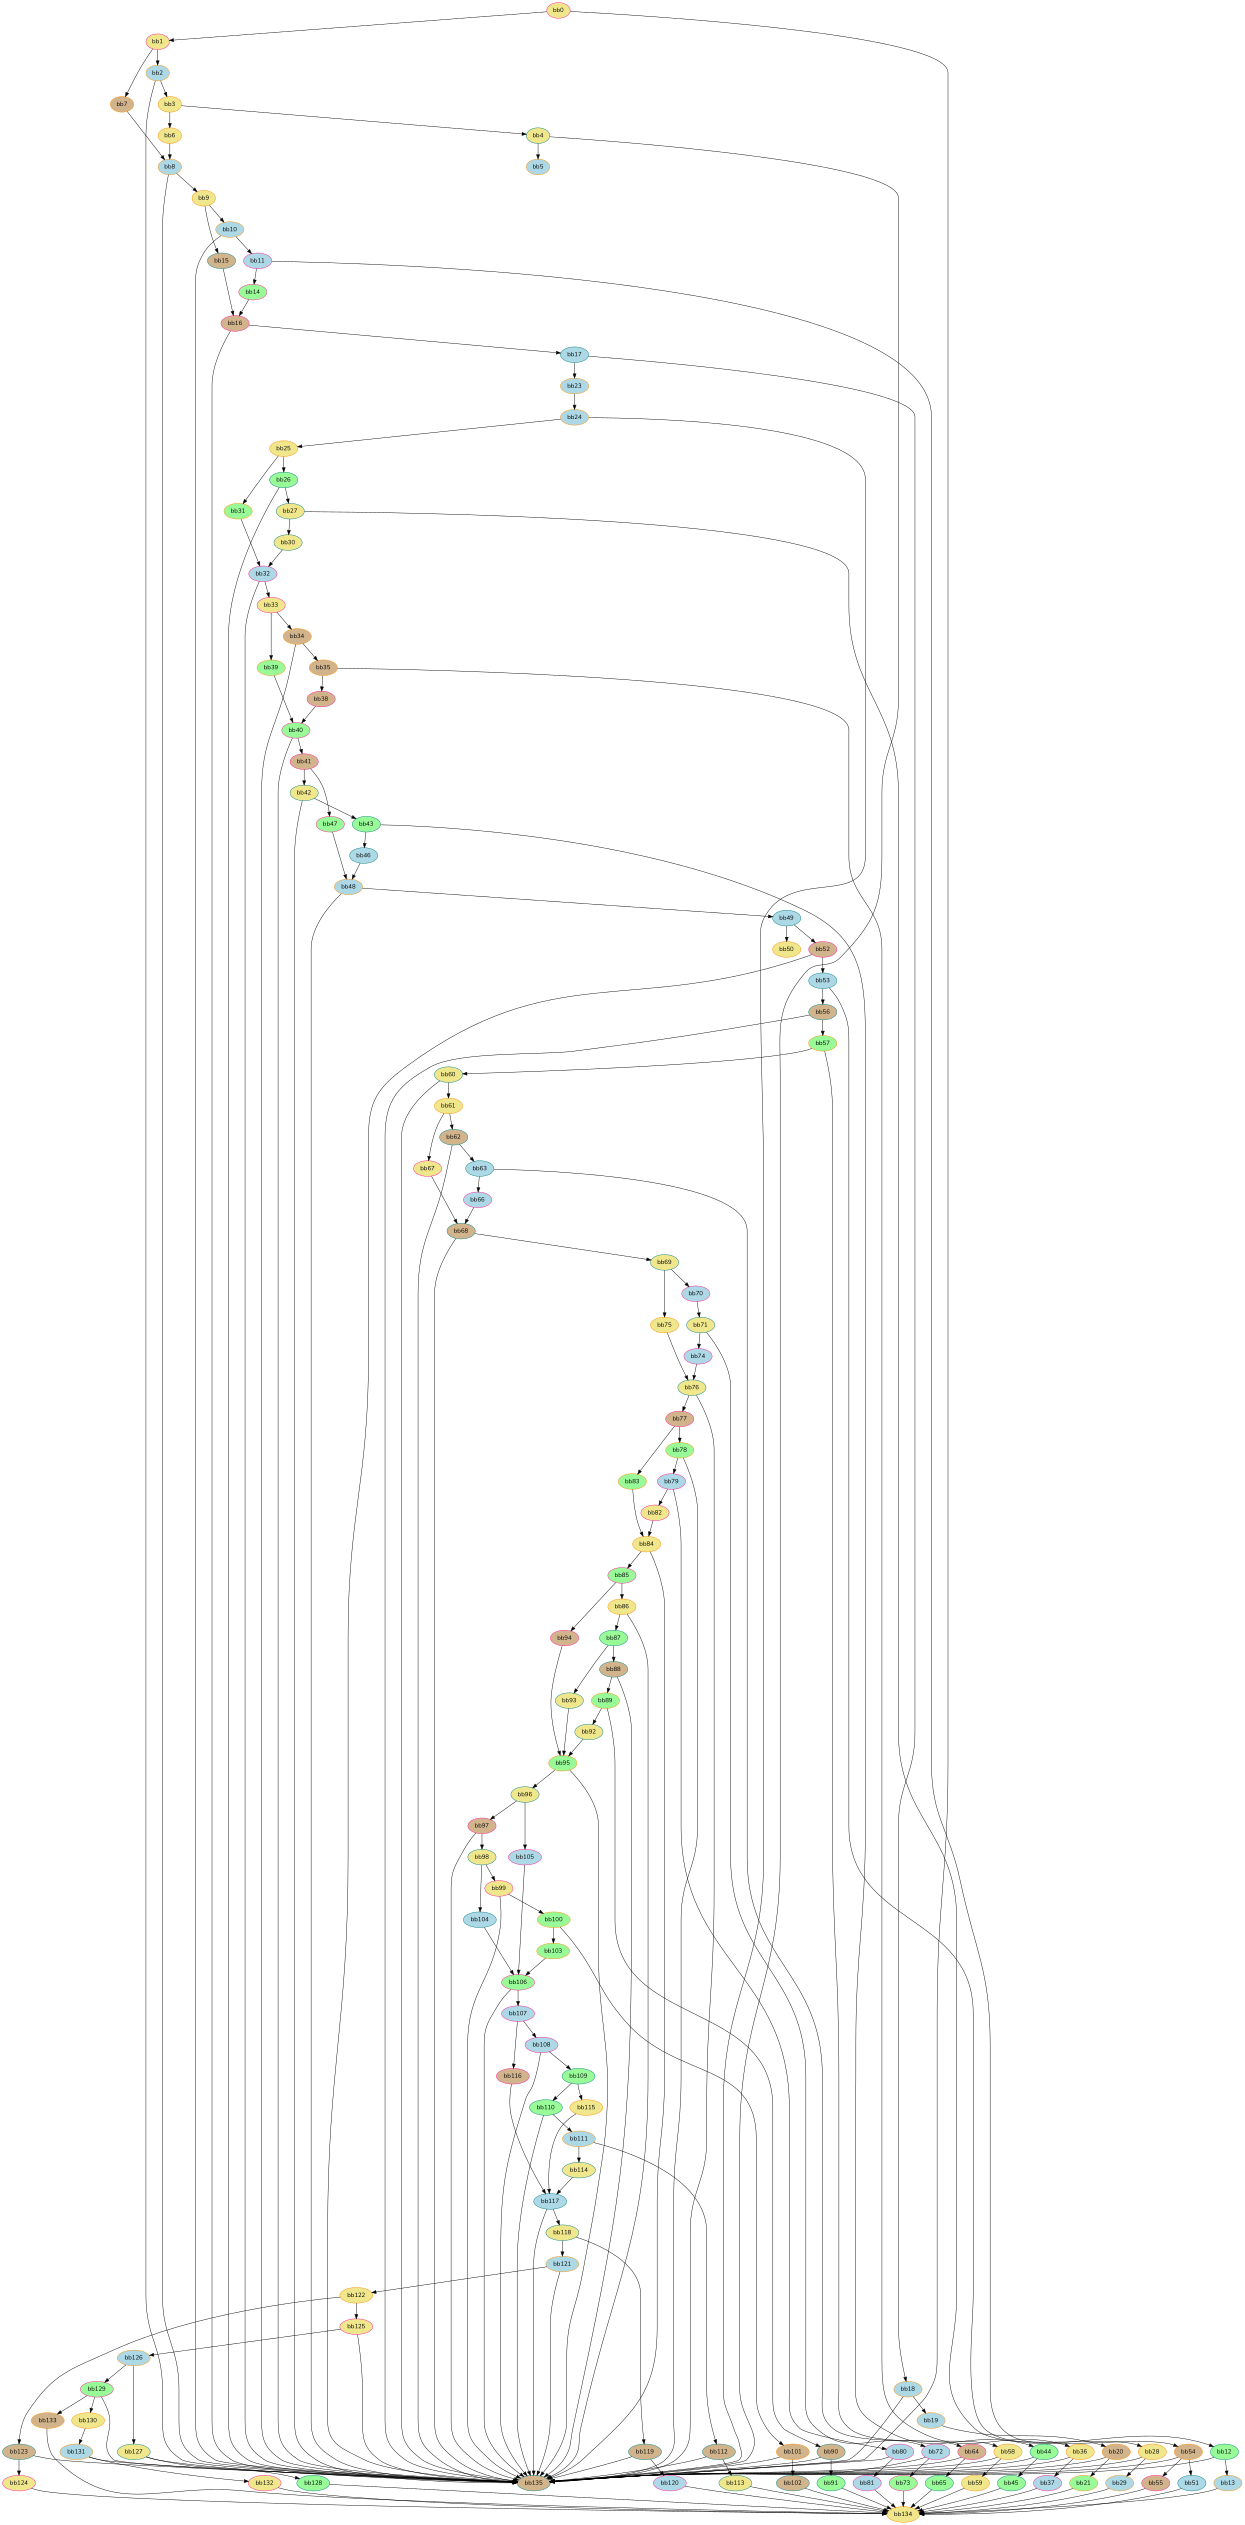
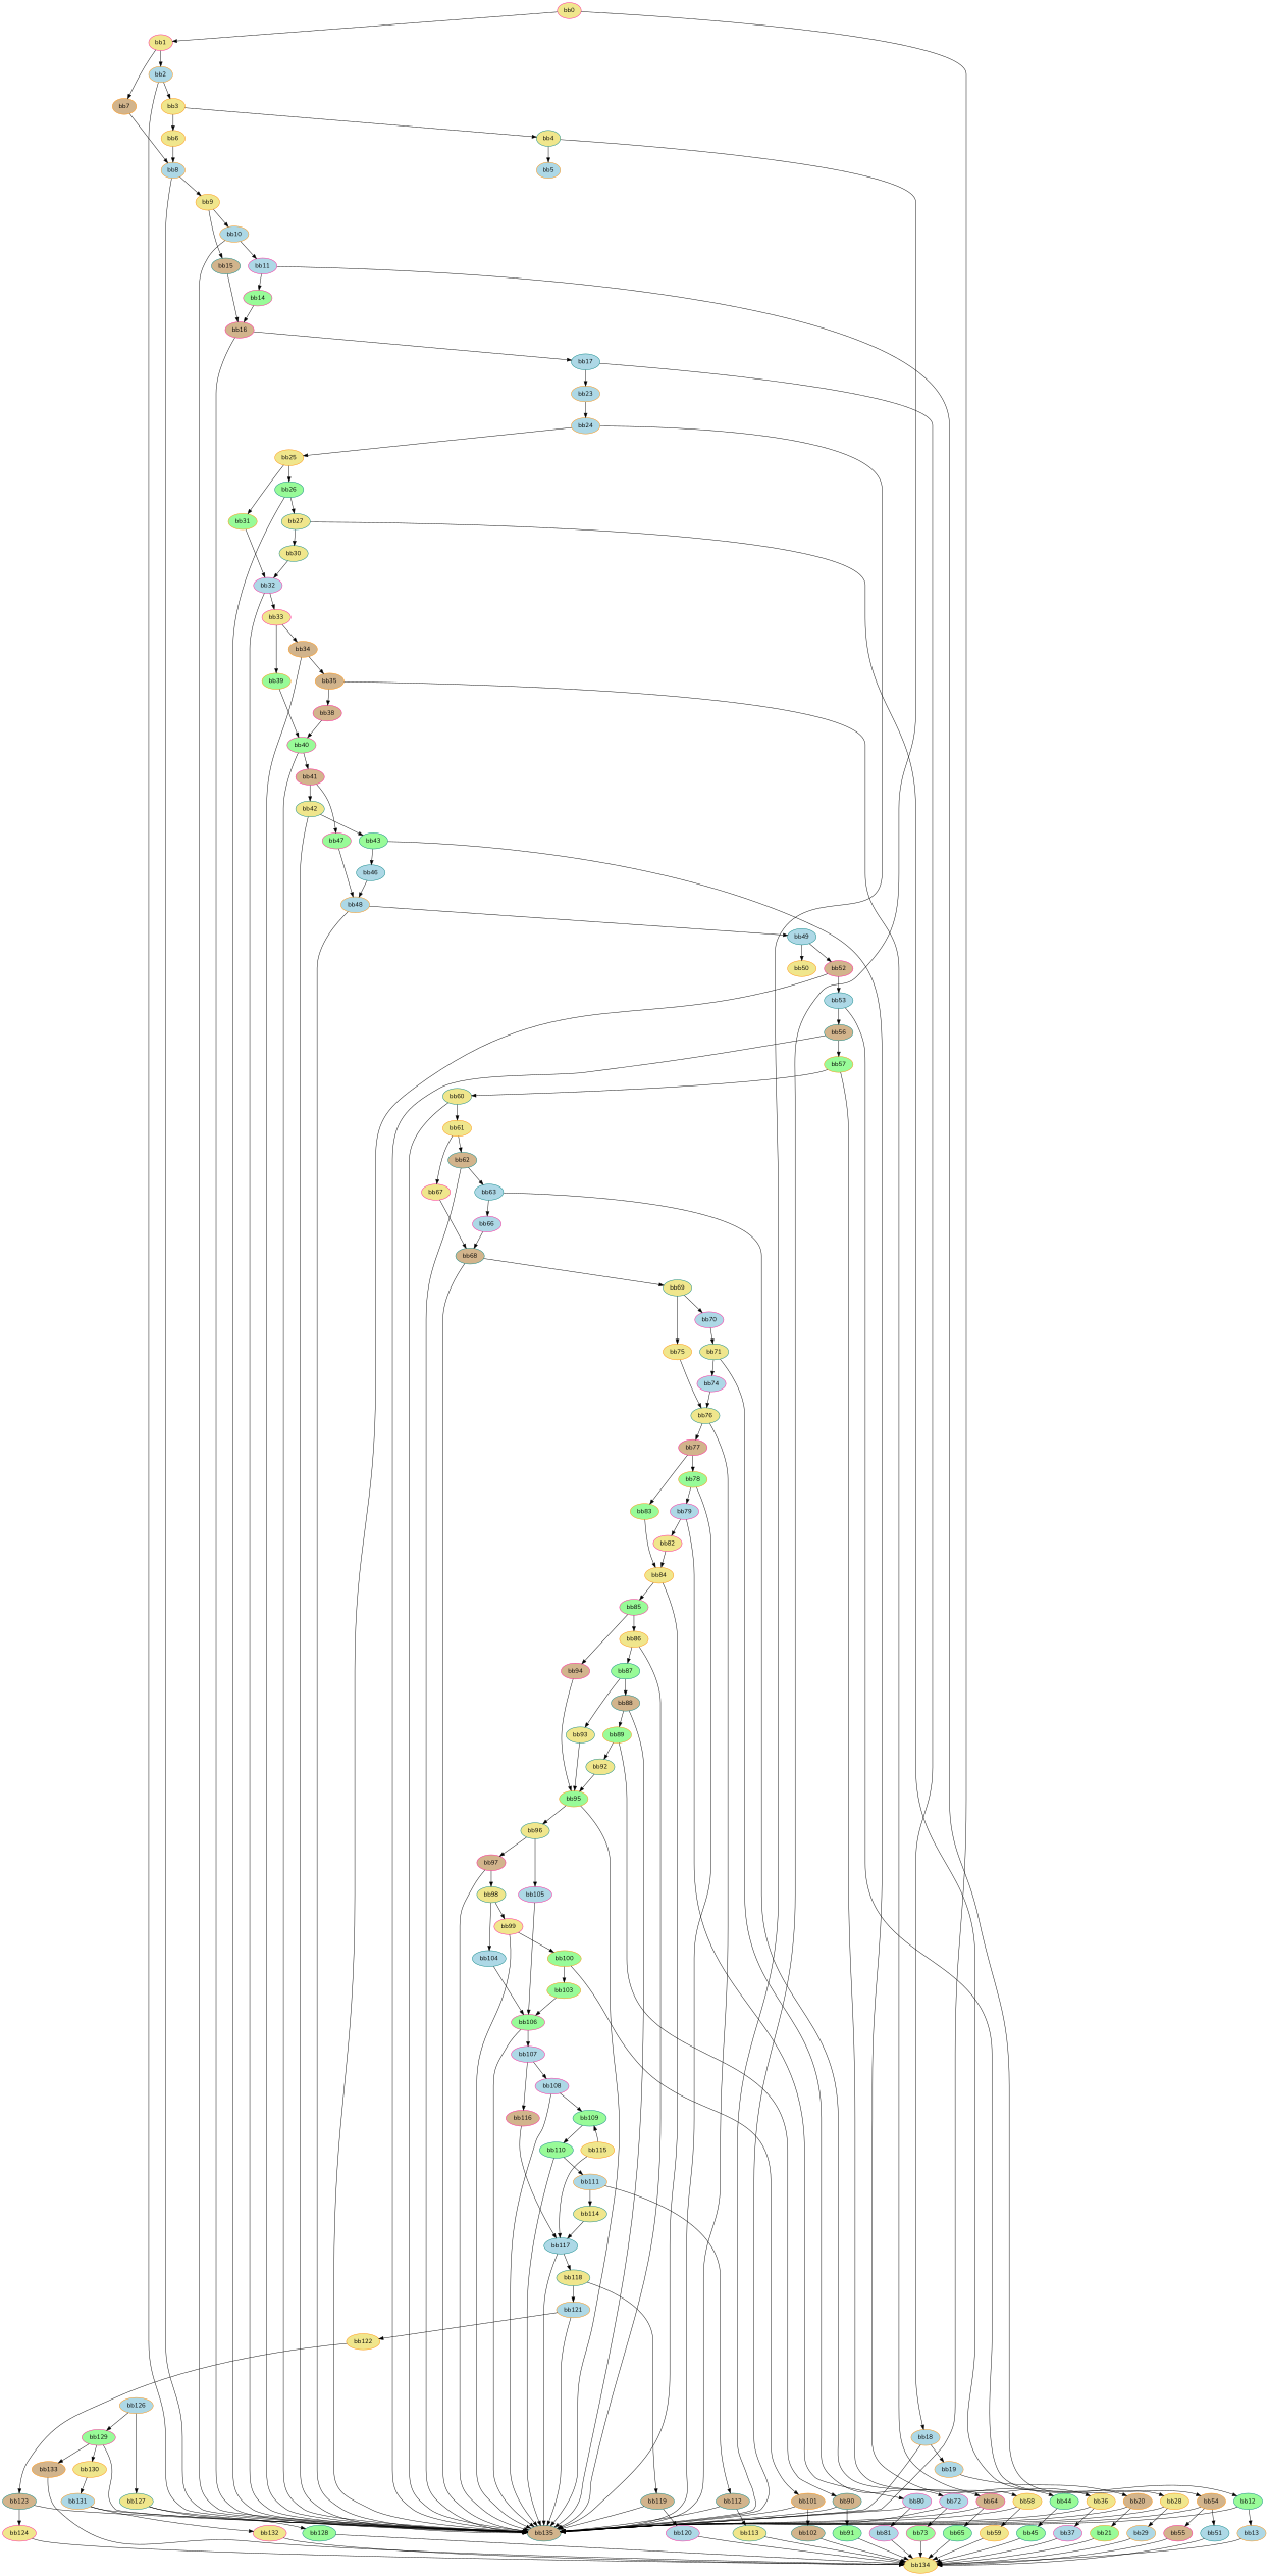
  digraph {
    fontname=Nunito
    node [color=darkorange fillcolor=khaki fontname=Nunito style=filled]
    edge [fontname=Nunito]
    n1 [color=deeppink label="bb0\l"]
    n2 [color=deeppink label="bb1\l"]
    n3 [color=teal fillcolor=tan label="bb135\l"]
    n4 [fillcolor=lightblue label="bb2\l"]
    n5 [fillcolor=tan label="bb7\l"]
    n6 [label="bb3\l"]
    n7 [fillcolor=lightblue label="bb8\l"]
    n8 [color=teal label="bb4\l"]
    n9 [label="bb6\l"]
    n10 [fillcolor=lightblue label="bb5\l"]
    n11 [label="bb134\l"]
    n12 [label="bb9\l"]
    n13 [fillcolor=lightblue label="bb10\l"]
    n14 [color=teal fillcolor=tan label="bb15\l"]
    n15 [color=deeppink fillcolor=lightblue label="bb11\l"]
    n16 [color=deeppink fillcolor=tan label="bb16\l"]
    n17 [color=teal fillcolor=palegreen label="bb12\l"]
    n18 [color=deeppink fillcolor=palegreen label="bb14\l"]
    n19 [fillcolor=lightblue label="bb13\l"]
    n20 [color=teal fillcolor=lightblue label="bb17\l"]
    n21 [fillcolor=lightblue label="bb18\l"]
    n22 [fillcolor=lightblue label="bb23\l"]
    n23 [fillcolor=lightblue label="bb19\l"]
    n24 [fillcolor=lightblue label="bb24\l"]
    n25 [fillcolor=tan label="bb20\l"]
    n26 [fillcolor=palegreen label="bb21\l"]
    n27 [label="bb25\l"]
    n28 [color=teal fillcolor=palegreen label="bb26\l"]
    n29 [fillcolor=palegreen label="bb31\l"]
    n30 [color=teal label="bb27\l"]
    n31 [color=deeppink fillcolor=lightblue label="bb32\l"]
    n32 [label="bb28\l"]
    n33 [color=teal label="bb30\l"]
    n34 [fillcolor=lightblue label="bb29\l"]
    n35 [color=deeppink label="bb33\l"]
    n36 [fillcolor=tan label="bb34\l"]
    n37 [fillcolor=palegreen label="bb39\l"]
    n38 [fillcolor=tan label="bb35\l"]
    n39 [color=deeppink fillcolor=palegreen label="bb40\l"]
    n40 [label="bb36\l"]
    n41 [color=deeppink fillcolor=tan label="bb38\l"]
    n42 [color=deeppink fillcolor=lightblue label="bb37\l"]
    n43 [color=deeppink fillcolor=tan label="bb41\l"]
    n44 [color=teal label="bb42\l"]
    n45 [color=deeppink fillcolor=palegreen label="bb47\l"]
    n46 [color=teal fillcolor=palegreen label="bb43\l"]
    n47 [fillcolor=lightblue label="bb48\l"]
    n48 [color=teal fillcolor=palegreen label="bb44\l"]
    n49 [color=teal fillcolor=lightblue label="bb46\l"]
    n50 [color=teal fillcolor=palegreen label="bb45\l"]
    n51 [color=teal fillcolor=lightblue label="bb49\l"]
    n52 [label="bb50\l"]
    n53 [color=deeppink fillcolor=tan label="bb52\l"]
    n54 [color=teal fillcolor=lightblue label="bb53\l"]
    n55 [color=teal fillcolor=lightblue label="bb51\l"]
    n56 [fillcolor=tan label="bb54\l"]
    n57 [color=teal fillcolor=tan label="bb56\l"]
    n58 [color=deeppink fillcolor=tan label="bb55\l"]
    n59 [fillcolor=palegreen label="bb57\l"]
    n60 [label="bb58\l"]
    n61 [color=teal label="bb60\l"]
    n62 [label="bb59\l"]
    n63 [label="bb61\l"]
    n64 [color=teal fillcolor=tan label="bb62\l"]
    n65 [color=deeppink label="bb67\l"]
    n66 [color=teal fillcolor=lightblue label="bb63\l"]
    n67 [color=teal fillcolor=tan label="bb68\l"]
    n68 [color=deeppink fillcolor=tan label="bb64\l"]
    n69 [color=deeppink fillcolor=lightblue label="bb66\l"]
    n70 [color=teal fillcolor=palegreen label="bb65\l"]
    n71 [color=teal label="bb69\l"]
    n72 [color=deeppink fillcolor=lightblue label="bb70\l"]
    n73 [label="bb75\l"]
    n74 [color=teal label="bb71\l"]
    n75 [color=teal label="bb76\l"]
    n76 [color=deeppink fillcolor=lightblue label="bb72\l"]
    n77 [color=deeppink fillcolor=lightblue label="bb74\l"]
    n78 [color=deeppink fillcolor=palegreen label="bb73\l"]
    n79 [color=deeppink fillcolor=tan label="bb77\l"]
    n80 [fillcolor=palegreen label="bb78\l"]
    n81 [fillcolor=palegreen label="bb83\l"]
    n82 [color=deeppink fillcolor=lightblue label="bb79\l"]
    n83 [label="bb84\l"]
    n84 [color=deeppink fillcolor=lightblue label="bb80\l"]
    n85 [color=deeppink label="bb82\l"]
    n86 [color=deeppink fillcolor=lightblue label="bb81\l"]
    n87 [color=deeppink fillcolor=palegreen label="bb85\l"]
    n88 [label="bb86\l"]
    n89 [color=deeppink fillcolor=tan label="bb94\l"]
    n90 [color=teal fillcolor=palegreen label="bb87\l"]
    n91 [fillcolor=palegreen label="bb95\l"]
    n92 [color=teal fillcolor=tan label="bb88\l"]
    n93 [color=teal label="bb93\l"]
    n94 [fillcolor=palegreen label="bb89\l"]
    n95 [color=teal fillcolor=tan label="bb90\l"]
    n96 [color=teal label="bb92\l"]
    n97 [color=teal fillcolor=palegreen label="bb91\l"]
    n98 [color=teal label="bb96\l"]
    n99 [color=deeppink fillcolor=tan label="bb97\l"]
    n100 [color=deeppink fillcolor=lightblue label="bb105\l"]
    n101 [color=teal label="bb98\l"]
    n102 [color=deeppink fillcolor=palegreen label="bb106\l"]
    n103 [color=deeppink label="bb99\l"]
    n104 [color=teal fillcolor=lightblue label="bb104\l"]
    n105 [fillcolor=palegreen label="bb100\l"]
    n106 [fillcolor=tan label="bb101\l"]
    n107 [fillcolor=palegreen label="bb103\l"]
    n108 [color=teal fillcolor=tan label="bb102\l"]
    n109 [color=deeppink fillcolor=lightblue label="bb107\l"]
    n110 [color=deeppink fillcolor=lightblue label="bb108\l"]
    n111 [color=deeppink fillcolor=tan label="bb116\l"]
    n112 [color=teal fillcolor=palegreen label="bb109\l"]
    n113 [color=teal fillcolor=lightblue label="bb117\l"]
    n114 [color=teal fillcolor=palegreen label="bb110\l"]
    n115 [label="bb115\l"]
    n116 [fillcolor=lightblue label="bb111\l"]
    n117 [color=teal fillcolor=tan label="bb112\l"]
    n118 [color=teal label="bb114\l"]
    n119 [color=teal label="bb113\l"]
    n120 [color=teal label="bb118\l"]
    n121 [color=teal fillcolor=tan label="bb119\l"]
    n122 [fillcolor=lightblue label="bb121\l"]
    n123 [color=deeppink fillcolor=lightblue label="bb120\l"]
    n124 [label="bb122\l"]
    n125 [color=teal fillcolor=tan label="bb123\l"]
-   n126 [color=deeppink label="bb125\l"]
    n127 [color=deeppink label="bb124\l"]
    n128 [fillcolor=lightblue label="bb126\l"]
    n129 [color=teal label="bb127\l"]
    n130 [color=deeppink fillcolor=palegreen label="bb129\l"]
    n131 [color=teal fillcolor=palegreen label="bb128\l"]
    n132 [label="bb130\l"]
    n133 [fillcolor=tan label="bb133\l"]
    n134 [fillcolor=lightblue label="bb131\l"]
    n135 [color=deeppink label="bb132\l"]
    n1 -> n2
    n1 -> n3
    n2 -> n4
    n2 -> n5
    n4 -> n3
    n4 -> n6
    n5 -> n7
    n6 -> n8
    n6 -> n9
    n7 -> n3
    n7 -> n12
    n8 -> n3
    n8 -> n10
    n9 -> n7
    n12 -> n13
    n12 -> n14
    n13 -> n3
    n13 -> n15
    n14 -> n16
    n15 -> n17
    n15 -> n18
    n16 -> n3
    n16 -> n20
    n17 -> n3
    n17 -> n19
    n18 -> n16
    n19 -> n11
    n20 -> n21
    n20 -> n22
    n21 -> n3
    n21 -> n23
    n22 -> n24
    n23 -> n25
    n24 -> n3
    n24 -> n27
    n25 -> n3
    n25 -> n26
    n26 -> n11
    n27 -> n28
    n27 -> n29
    n28 -> n3
    n28 -> n30
    n29 -> n31
    n30 -> n32
    n30 -> n33
    n31 -> n3
    n31 -> n35
    n32 -> n3
    n32 -> n34
    n33 -> n31
    n34 -> n11
    n35 -> n36
    n35 -> n37
    n36 -> n3
    n36 -> n38
    n37 -> n39
    n38 -> n40
    n38 -> n41
    n39 -> n3
    n39 -> n43
    n40 -> n3
    n40 -> n42
    n41 -> n39
    n42 -> n11
    n43 -> n44
    n43 -> n45
    n44 -> n3
    n44 -> n46
    n45 -> n47
    n46 -> n48
    n46 -> n49
    n47 -> n3
    n47 -> n51
-   n48 -> n3
    n48 -> n50
    n49 -> n47
    n50 -> n11
    n51 -> n52
    n51 -> n53
    n53 -> n3
    n53 -> n54
    n54 -> n56
    n54 -> n57
    n55 -> n11
    n56 -> n3
    n56 -> n55
    n56 -> n58
    n57 -> n3
    n57 -> n59
    n58 -> n11
    n59 -> n60
    n59 -> n61
    n60 -> n3
    n60 -> n62
    n61 -> n3
    n61 -> n63
    n62 -> n11
    n63 -> n64
    n63 -> n65
    n64 -> n3
    n64 -> n66
    n65 -> n67
    n66 -> n68
    n66 -> n69
    n67 -> n3
    n67 -> n71
    n68 -> n3
    n68 -> n70
    n69 -> n67
    n70 -> n11
    n71 -> n72
    n71 -> n73
    n72 -> n74
    n73 -> n75
    n74 -> n76
    n74 -> n77
    n75 -> n3
    n75 -> n79
    n76 -> n3
    n76 -> n78
    n77 -> n75
    n78 -> n11
    n79 -> n80
    n79 -> n81
    n80 -> n3
    n80 -> n82
    n81 -> n83
    n82 -> n84
    n82 -> n85
    n83 -> n3
    n83 -> n87
    n84 -> n3
    n84 -> n86
    n85 -> n83
    n86 -> n11
    n87 -> n88
    n87 -> n89
    n88 -> n3
    n88 -> n90
    n89 -> n91
    n90 -> n92
    n90 -> n93
    n91 -> n3
    n91 -> n98
    n92 -> n3
    n92 -> n94
    n93 -> n91
    n94 -> n95
    n94 -> n96
    n95 -> n3
    n95 -> n97
    n96 -> n91
    n97 -> n11
    n98 -> n99
    n98 -> n100
    n99 -> n3
    n99 -> n101
    n100 -> n102
    n101 -> n103
    n101 -> n104
    n102 -> n3
    n102 -> n109
    n103 -> n3
    n103 -> n105
    n104 -> n102
    n105 -> n106
    n105 -> n107
    n106 -> n3
    n106 -> n108
    n107 -> n102
    n108 -> n11
    n109 -> n110
    n109 -> n111
    n110 -> n3
    n110 -> n112
    n111 -> n113
    n112 -> n114
-   n112 -> n115
+   n115 -> n112
    n113 -> n3
    n113 -> n120
    n114 -> n3
    n114 -> n116
    n115 -> n113
    n116 -> n117
    n116 -> n118
    n117 -> n3
    n117 -> n119
    n118 -> n113
    n119 -> n11
    n120 -> n121
    n120 -> n122
    n121 -> n3
    n121 -> n123
    n122 -> n3
    n122 -> n124
    n123 -> n11
    n124 -> n125
-   n124 -> n126
    n125 -> n3
    n125 -> n127
-   n126 -> n3
-   n126 -> n128
    n127 -> n11
    n128 -> n129
    n128 -> n130
    n129 -> n3
    n129 -> n131
    n130 -> n3
    n130 -> n132
    n130 -> n133
    n131 -> n11
    n132 -> n134
    n133 -> n11
    n134 -> n3
    n134 -> n135
    n135 -> n11
  }
